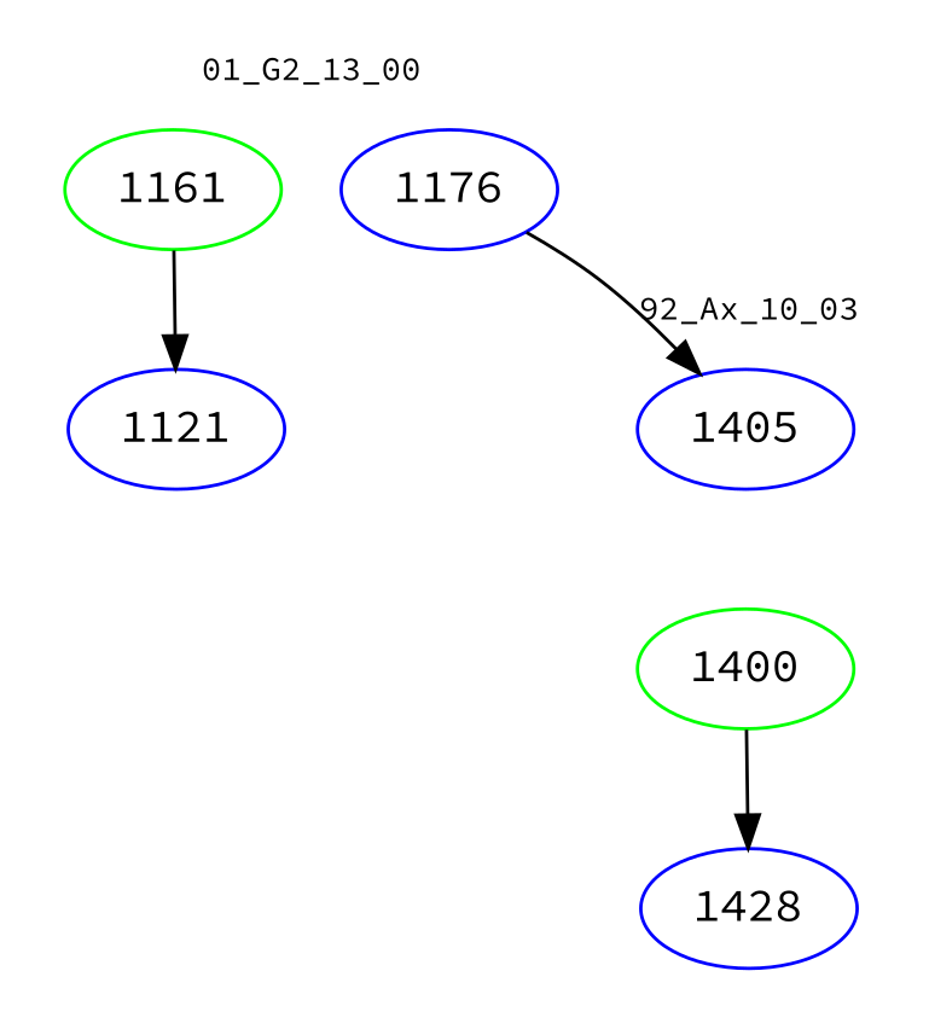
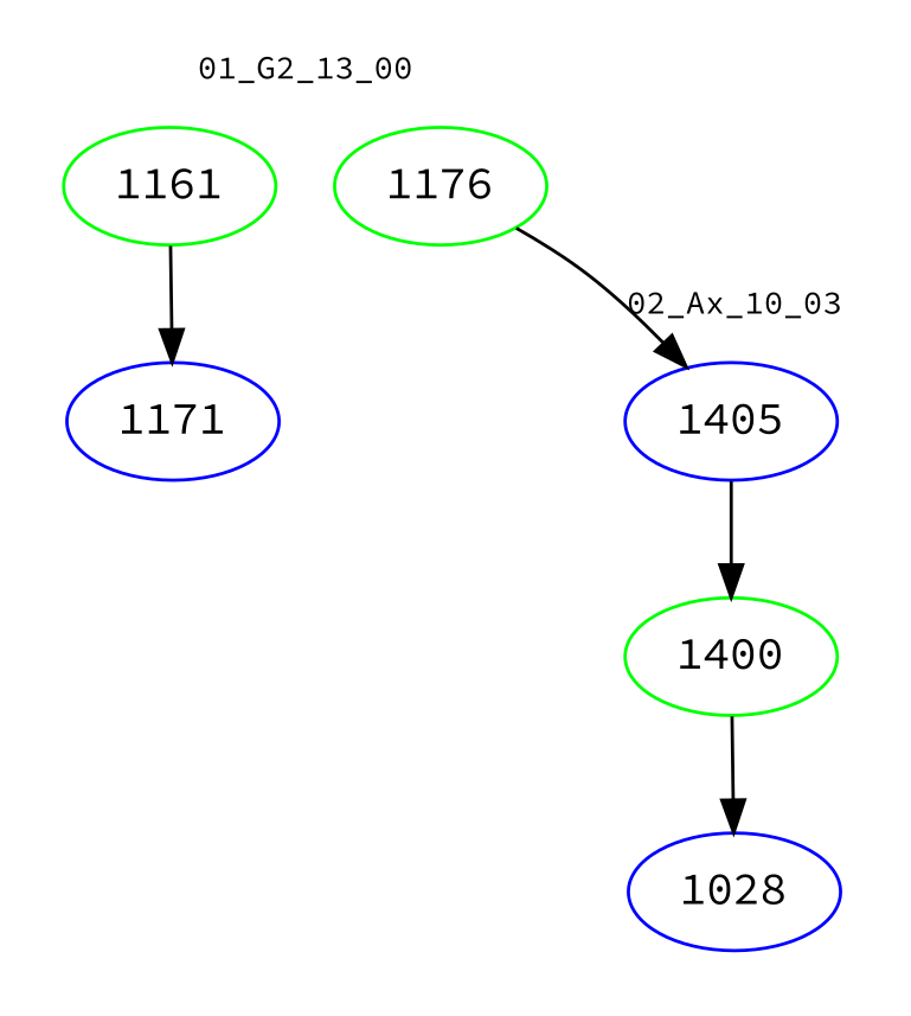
  digraph {
    fontname="Source Code Pro"
    node [color=blue fontname="Source Code Pro"]
    edge [color=black fontname="Source Code Pro"]
    n1 [label=1405]
    n2 [color=green label=1400]
-   n3 [label=1428]
-   n4 [label=1176]
+   n3 [label=1028]
+   n4 [color=green label=1176]
    n5 [color=green label=1161]
-   n6 [label=1121]
+   n6 [label=1171]
    subgraph cluster_1 {
      color=white
      fontsize=10
-     label="92_Ax_10_03"
+     label="02_Ax_10_03"
      n1
      n2
      n3
    }
    subgraph cluster_2 {
      color=white
      fontsize=10
      label="01_G2_13_00"
      n4
      n5
      n6
    }
+   n1 -> n2
    n2 -> n3
    n4 -> n1
    n5 -> n6
  }
